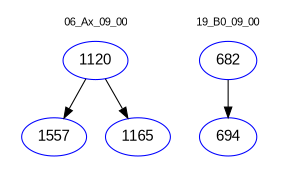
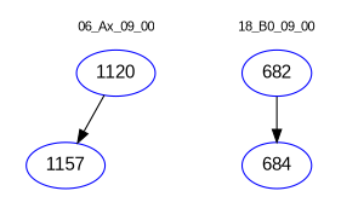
  digraph {
    fontname="Liberation Sans"
    node [color=blue fontname="Liberation Sans"]
    edge [color=black fontname="Liberation Sans"]
    n1 [label=1120]
-   n2 [label=1557]
-   n3 [label=1165]
+   n2 [label=1157]
    n4 [label=682]
-   n5 [label=694]
+   n5 [label=684]
    subgraph cluster_1 {
      color=white
      fontsize=10
      label="06_Ax_09_00"
      n1
      n2
-     n3
    }
    subgraph cluster_2 {
      color=white
      fontsize=10
-     label="19_B0_09_00"
+     label="18_B0_09_00"
      n4
      n5
    }
    n1 -> n2
-   n1 -> n3
    n4 -> n5
  }
